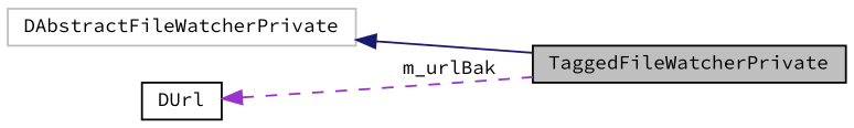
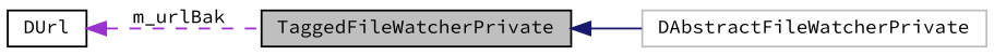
  digraph {
    fontname="Source Code Pro"
    rankdir=LR
    node [color=black fillcolor=white fontname="Source Code Pro" fontsize=10 shape=record style=filled]
    edge [dir=back fontname="Source Code Pro" fontsize=10 labelfontname=Helvetica labelfontsize=10]
    n1 [fillcolor=grey75 fontcolor=black height=0.2 label=TaggedFileWatcherPrivate width=0.4]
    n2 [color=grey75 height=0.2 label=DAbstractFileWatcherPrivate width=0.4]
    n3 [height=0.2 label=DUrl width=0.4]
-   n2 -> n1 [color=midnightblue style=solid]
+   n1 -> n2 [color=midnightblue style=solid]
    n3 -> n1 [color=darkorchid3 label=" m_urlBak" style=dashed]
  }
